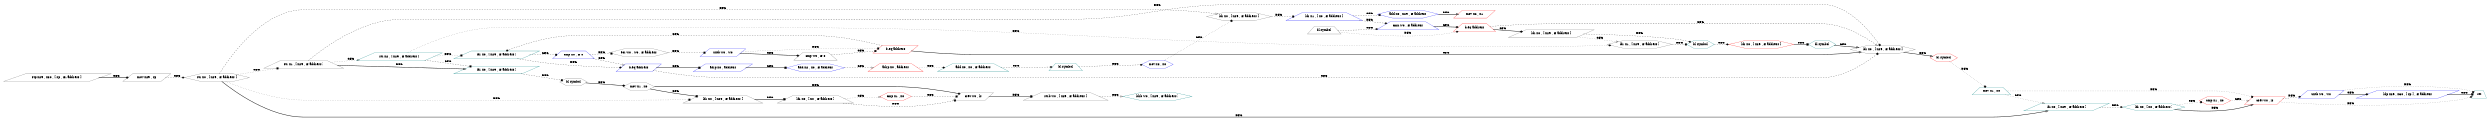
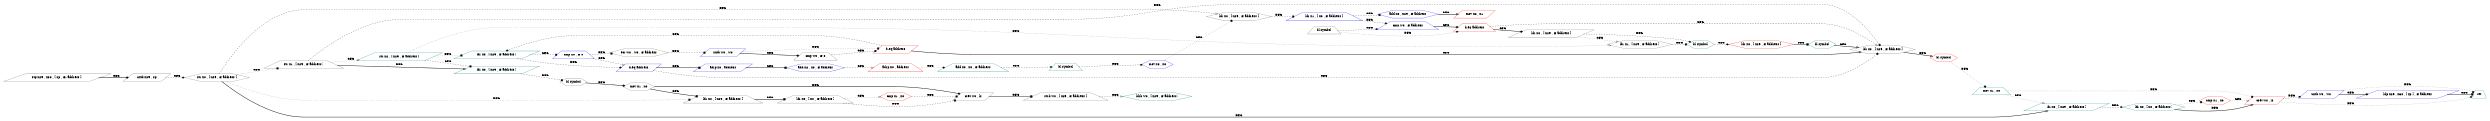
  digraph {
    rankdir=LR
    node [color=gray40 shape=hexagon]
    edge [arrowhead=box style=dashed]
    n1 [label="stp x29 , x30 , [ sp , #- address ]!" shape=parallelogram]
-   n2 [label="mov x29 , sp" shape=parallelogram]
+   n2 [label="uxtb x29 , sp" shape=parallelogram]
    n3 [label="str x0 , [ x29 , # address ]"]
    n4 [label="str x1 , [ x29 , # address ]" shape=trapezium]
    n5 [label="ldr x0 , [ x29 , # address ]" shape=trapezium]
    n6 [color=teal label="ldr x0 , [ x29 , # address ]" shape=parallelogram]
    n7 [label="ldr x0 , [ x29 , # address ]"]
    n8 [color=teal label="str x2 , [ x29 , # address ]" shape=parallelogram]
    n9 [color=teal label="ldr x0 , [ x29 , # address ]" shape=parallelogram]
    n10 [label="ldr x0 , [ x29 , # address ]"]
    n11 [label="ldr x0 , [ x0 , # address ]" shape=trapezium]
    n12 [color=teal label="ldr x0 , [ x0 , # address ]"]
    n13 [color=blue label="ldr x1 , [ x0 , # address ]" shape=trapezium]
    n14 [color=teal label="ldr x0 , [ x29 , # address ]" shape=parallelogram]
    n15 [label="ldr x1 , [ x29 , # address ]"]
    n16 [label="bl symbol"]
    n17 [color=red label="bl symbol"]
    n18 [color=blue label="cmp x0 , # 0" shape=trapezium]
    n19 [color=blue label="b.eq address" shape=parallelogram]
    n20 [color=teal label="bl symbol"]
    n21 [label="mov x1 , x0"]
    n22 [label="cset w0 , ls" shape=parallelogram]
    n23 [label="strb w0 , [ x29 , # address ]" shape=trapezium]
    n24 [color=red label="cmp x1 , x0"]
    n25 [color=teal label="ldrb w0 , [ x29 , # address ]"]
    n26 [label="eor w0 , w0 , # address"]
    n27 [color=blue label="uxtb w0 , w0" shape=parallelogram]
    n28 [label="cmp w0 , # 0" shape=trapezium]
    n29 [color=red label="b.eq address" shape=parallelogram]
    n30 [color=teal label="mov x1 , x0" shape=trapezium]
    n31 [color=blue label="adrp x0 , address" shape=parallelogram]
    n32 [color=red label="cset w0 , ls" shape=parallelogram]
    n33 [color=blue label="uxtb w0 , w0" shape=parallelogram]
    n34 [color=teal label=ret shape=trapezium]
    n35 [color=red label="cmp x1 , x0"]
    n36 [color=blue label="ldp x29 , x30 , [ sp ] , # address" shape=parallelogram]
    n37 [color=blue label="add x2 , x0 , # address"]
    n38 [color=red label="adrp x0 , address" shape=trapezium]
    n39 [color=teal label="add x0 , x0 , # address" shape=trapezium]
    n40 [color=teal label="bl symbol" shape=trapezium]
    n41 [color=blue label="mov x3 , x0"]
    n42 [color=blue label="add x0 , x29 , # address"]
    n43 [color=blue label="cmn w0 , # address" shape=trapezium]
    n44 [color=red label="mov x2 , x1" shape=parallelogram]
    n45 [label="bl symbol" shape=trapezium]
    n46 [color=red label="b.eq address" shape=trapezium]
    n47 [label="ldr x0 , [ x29 , # address ]" shape=parallelogram]
    n48 [color=red label="ldr x0 , [ x29 , # address ]"]
    n49 [color=teal label="bl symbol"]
    n1 -> n2 [arrowhead=diamond label=CFG style=bold]
    n2 -> n3 [arrowhead=diamond label=CFG]
    n3 -> n4 [label=CFG style=dotted]
    n3 -> n5 [label=DFG style=dotted]
    n3 -> n6 [arrowhead=onormal label=DFG style=bold]
    n3 -> n7 [arrowhead=onormal label=DFG]
    n4 -> n8 [arrowhead=onormal label=CFG style=dotted]
    n4 -> n9 [arrowhead=onormal label=DFG style=bold]
    n4 -> n10 [label=DFG]
    n5 -> n11 [label=DFG style=bold]
    n6 -> n12 [arrowhead=diamond label=DFG]
    n7 -> n13 [label=DFG]
    n8 -> n9 [label=CFG]
    n8 -> n14 [label=DFG style=dotted]
-   n8 -> n15 [arrowhead=diamond label=DFG style=dotted]
+   n8 -> n15 [arrowhead=onormal label=DFG style=dotted]
    n9 -> n16 [label=DFG]
    n10 -> n17 [arrowhead=onormal label=DFG style=bold]
    n11 -> n22 [label=DFG]
    n11 -> n24 [arrowhead=onormal label=CFG style=dotted]
    n12 -> n32 [arrowhead=onormal label=DFG style=bold]
    n12 -> n35 [label=CFG style=dotted]
    n13 -> n42 [label=CFG]
    n13 -> n43 [arrowhead=diamond label=DFG]
    n14 -> n18 [label=CFG]
    n14 -> n19 [arrowhead=diamond label=DFG]
    n15 -> n20 [label=DFG]
    n16 -> n21 [arrowhead=diamond label=DFG style=bold]
    n17 -> n30 [label=DFG style=dotted]
    n18 -> n19 [arrowhead=onormal label=CFG]
    n18 -> n26 [label=DFG]
    n19 -> n10 [label=CFG]
    n19 -> n31 [label=CFG style=bold]
    n20 -> n48 [arrowhead=diamond label=CFG]
    n21 -> n5 [label=CFG style=bold]
    n21 -> n22 [arrowhead=diamond label=DFG style=bold]
    n22 -> n23 [label=DFG style=bold]
    n23 -> n25 [arrowhead=onormal label=DFG]
    n24 -> n22 [label=CFG]
    n26 -> n27 [label=DFG]
    n27 -> n28 [arrowhead=diamond label=CFG style=bold]
    n27 -> n29 [label=DFG style=dotted]
    n28 -> n29 [label=CFG]
    n29 -> n10 [arrowhead=onormal label=CFG style=bold]
    n29 -> n14 [arrowhead=diamond label=CFG]
    n30 -> n6 [arrowhead=onormal label=CFG style=dotted]
    n30 -> n32 [label=DFG style=dotted]
    n31 -> n37 [label=CFG style=bold]
    n32 -> n33 [arrowhead=diamond label=DFG]
    n32 -> n34 [arrowhead=diamond label=DFG style=dotted]
    n33 -> n34 [label=DFG style=dotted]
    n33 -> n36 [arrowhead=diamond label=CFG style=bold]
    n35 -> n32 [arrowhead=onormal label=CFG style=dotted]
    n36 -> n34 [label=CFG style=bold]
    n37 -> n38 [arrowhead=onormal label=CFG]
    n38 -> n39 [arrowhead=diamond label=CFG style=dotted]
    n39 -> n40 [arrowhead=diamond label=CFG]
    n40 -> n41 [arrowhead=diamond label=DFG]
    n41 -> n7 [label=CFG style=dotted]
    n42 -> n44 [arrowhead=onormal label=DFG style=bold]
    n43 -> n46 [arrowhead=diamond label=CFG style=bold]
    n45 -> n43 [arrowhead=diamond label=CFG]
    n45 -> n46 [arrowhead=diamond label=DFG style=dotted]
    n46 -> n10 [arrowhead=onormal label=CFG]
    n46 -> n47 [arrowhead=diamond label=CFG style=bold]
    n47 -> n15 [arrowhead=onormal label=CFG style=dotted]
    n47 -> n20 [arrowhead=diamond label=DFG]
    n48 -> n49 [label=DFG style=bold]
    n49 -> n10 [arrowhead=onormal label=CFG style=bold]
  }
